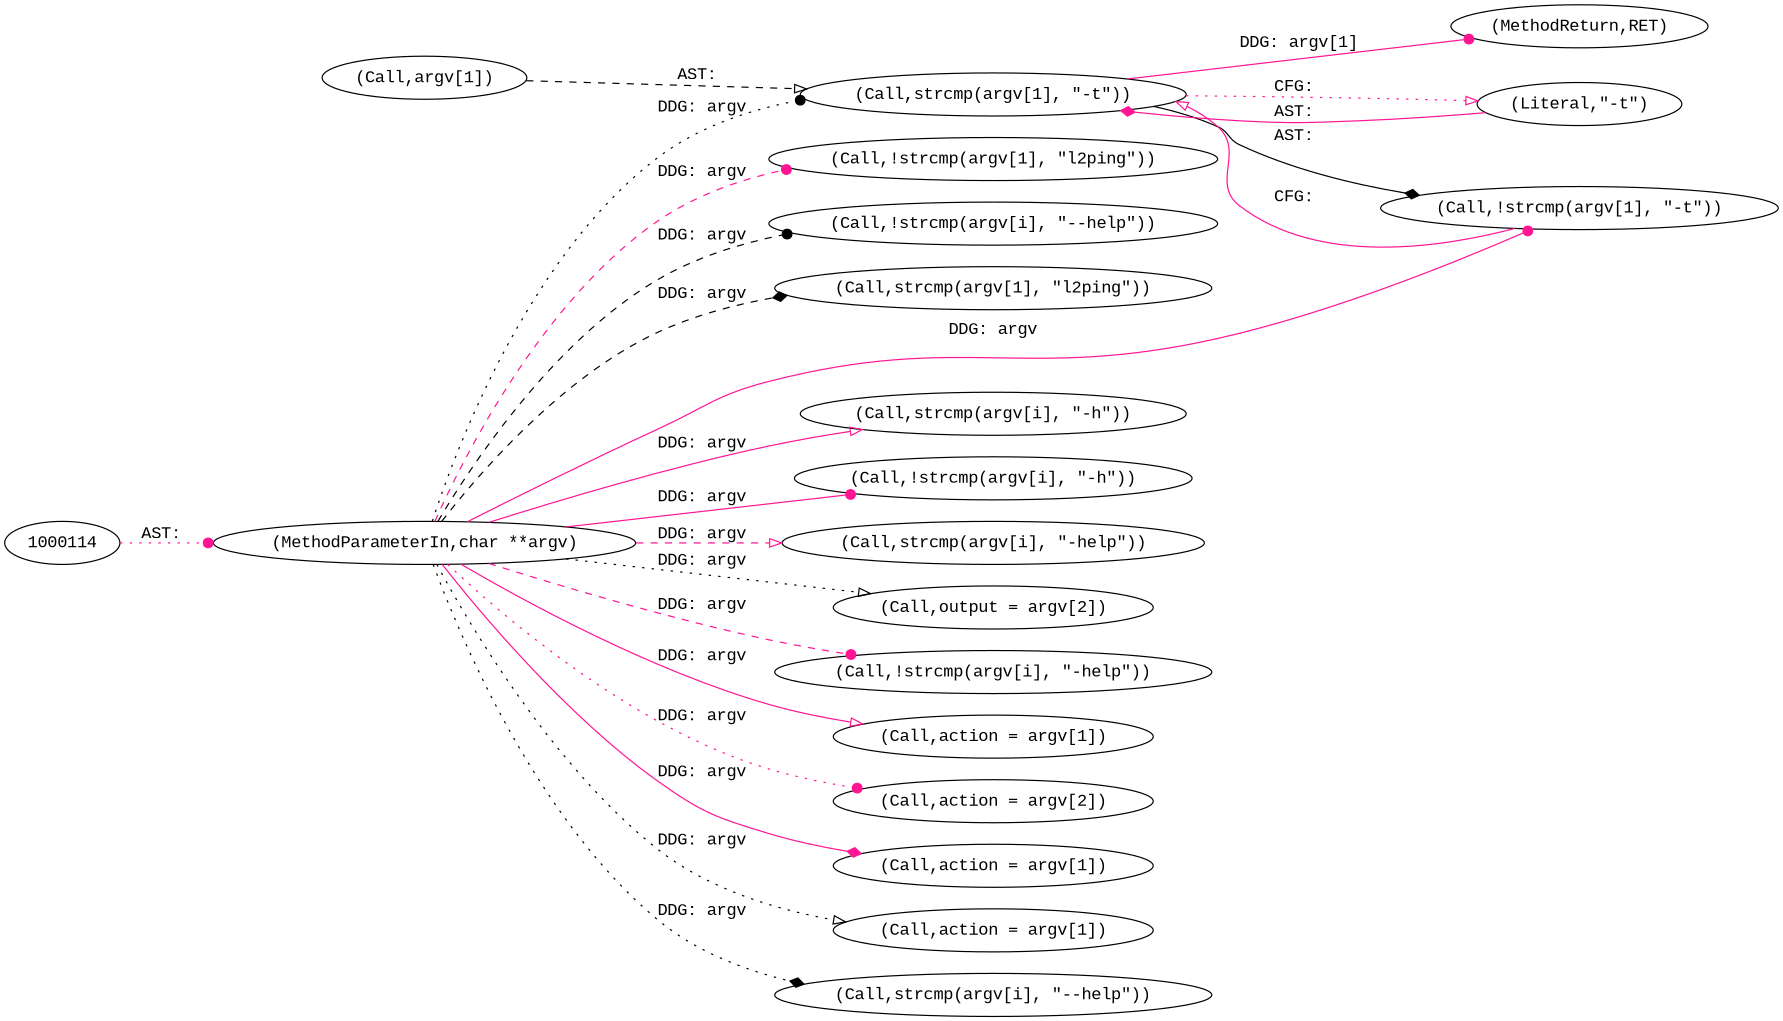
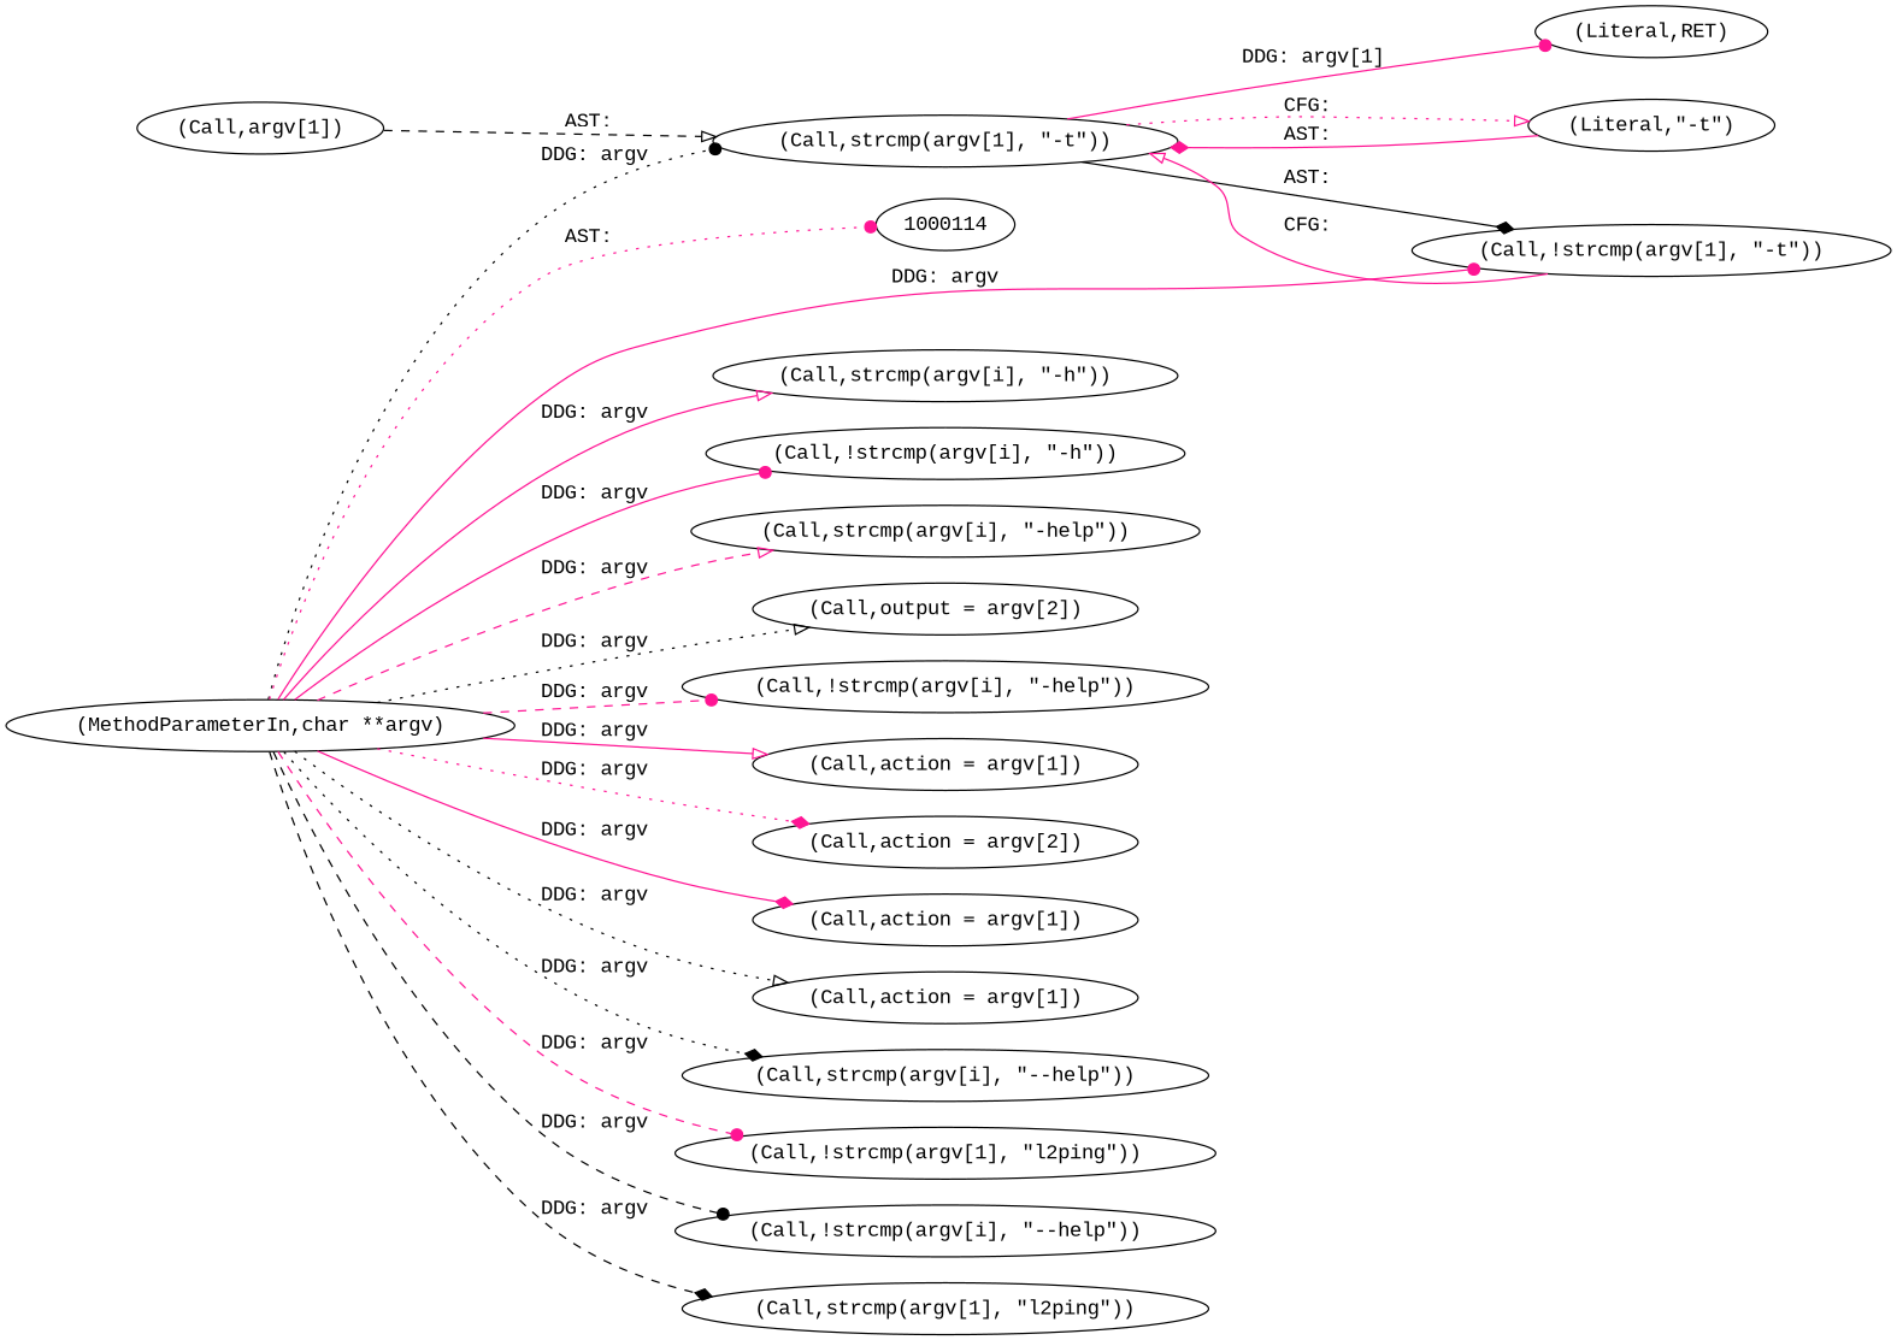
  digraph {
    fontname="Liberation Mono"
    rankdir=LR
    node [fontname="Liberation Mono"]
    edge [arrowhead=dot color=deeppink fontname="Liberation Mono" style=solid]
    n1 [label="(Call,strcmp(argv[1], \"-t\"))"]
    n2 [label="(Literal,\"-t\")"]
    n3 [label="(Call,!strcmp(argv[1], \"-t\"))"]
-   n4 [label="(MethodReturn,RET)"]
+   n4 [label="(Literal,RET)"]
    n5 [label="(MethodParameterIn,char **argv)"]
    n6 [label="(Call,strcmp(argv[i], \"-h\"))"]
    n7 [label="(Call,!strcmp(argv[i], \"-h\"))"]
    n8 [label="(Call,strcmp(argv[i], \"-help\"))"]
    n9 [label="(Call,output = argv[2])"]
    n10 [label="(Call,!strcmp(argv[i], \"-help\"))"]
    n11 [label="(Call,action = argv[1])"]
    n12 [label="(Call,action = argv[2])"]
    n13 [label="(Call,action = argv[1])"]
    n14 [label="(Call,action = argv[1])"]
    n15 [label="(Call,strcmp(argv[i], \"--help\"))"]
    n16 [label="(Call,!strcmp(argv[1], \"l2ping\"))"]
    n17 [label="(Call,!strcmp(argv[i], \"--help\"))"]
    n18 [label="(Call,strcmp(argv[1], \"l2ping\"))"]
    1000114
    n20 [label="(Call,argv[1])"]
    n1 -> n2 [arrowhead=onormal label="CFG: " style=dotted]
    n1 -> n3 [arrowhead=diamond color=black label="AST: "]
    n1 -> n4 [label="DDG: argv[1]"]
    n2 -> n1 [arrowhead=diamond label="AST: "]
    n3 -> n1 [arrowhead=onormal label="CFG: "]
    n5 -> n1 [color=black label="DDG: argv" style=dotted]
    n5 -> n3 [label="DDG: argv"]
    n5 -> n6 [arrowhead=onormal label="DDG: argv"]
    n5 -> n7 [label="DDG: argv"]
    n5 -> n8 [arrowhead=onormal label="DDG: argv" style=dashed]
    n5 -> n9 [arrowhead=onormal color=black label="DDG: argv" style=dotted]
    n5 -> n10 [label="DDG: argv" style=dashed]
    n5 -> n11 [arrowhead=onormal label="DDG: argv"]
-   n5 -> n12 [label="DDG: argv" style=dotted]
+   n5 -> n12 [arrowhead=diamond label="DDG: argv" style=dotted]
    n5 -> n13 [arrowhead=diamond label="DDG: argv"]
    n5 -> n14 [arrowhead=onormal color=black label="DDG: argv" style=dotted]
    n5 -> n15 [arrowhead=diamond color=black label="DDG: argv" style=dotted]
    n5 -> n16 [label="DDG: argv" style=dashed]
    n5 -> n17 [color=black label="DDG: argv" style=dashed]
    n5 -> n18 [arrowhead=diamond color=black label="DDG: argv" style=dashed]
-   1000114 -> n5 [label="AST: " style=dotted]
+   n5 -> 1000114 [label="AST: " style=dotted]
    n20 -> n1 [arrowhead=onormal color=black label="AST: " style=dashed]
  }
